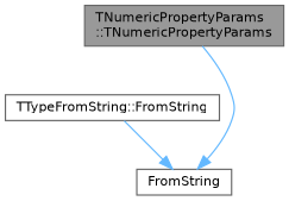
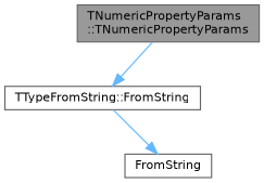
  digraph {
    rankdir=TB
    node [color=grey40 fillcolor=white fontname=Helvetica fontsize=10 shape=box style=filled]
    edge [color=steelblue1 fontname=Helvetica fontsize=10 labelfontname=Helvetica labelfontsize=10 style=solid]
    n1 [color=gray40 fillcolor=grey60 fontcolor=black height=0.2 label="TNumericPropertyParams\l::TNumericPropertyParams" width=0.4]
    n2 [height=0.2 label="TTypeFromString::FromString" width=0.4]
    n3 [height=0.2 label=FromString width=0.4]
-   n1 -> n3
+   n1 -> n2
    n2 -> n3
  }
